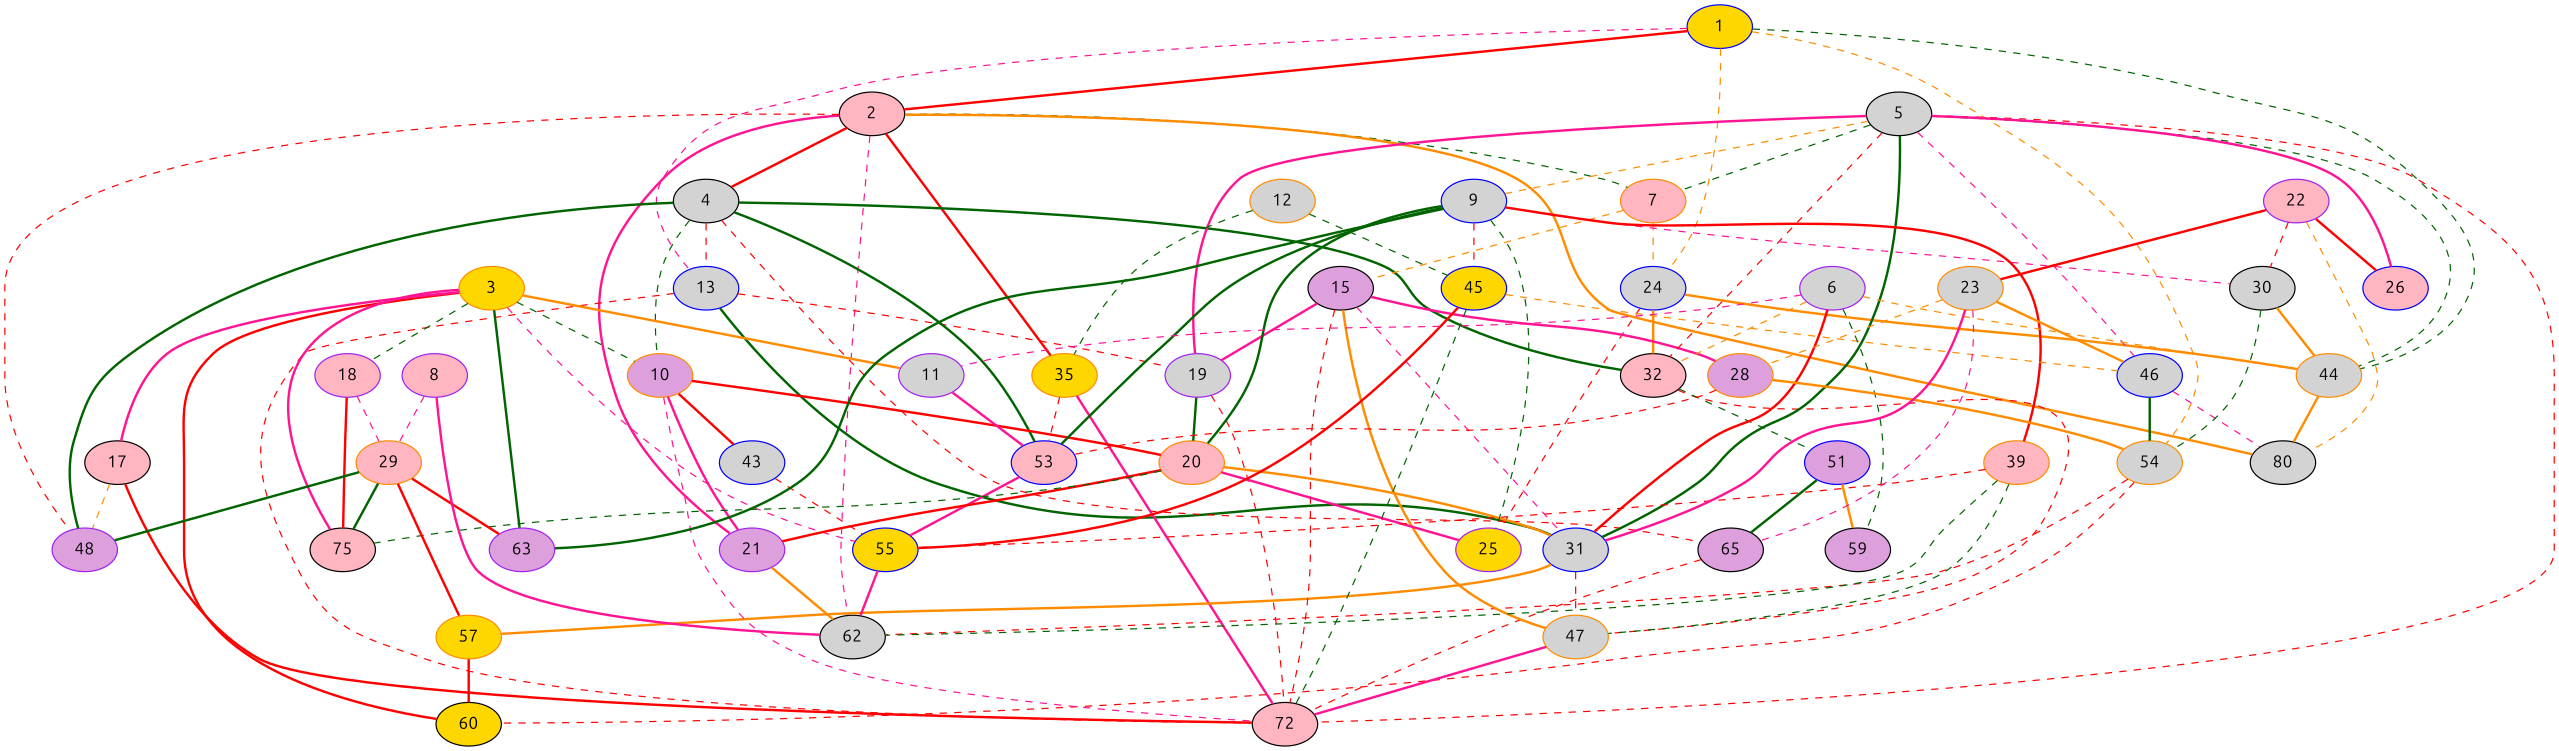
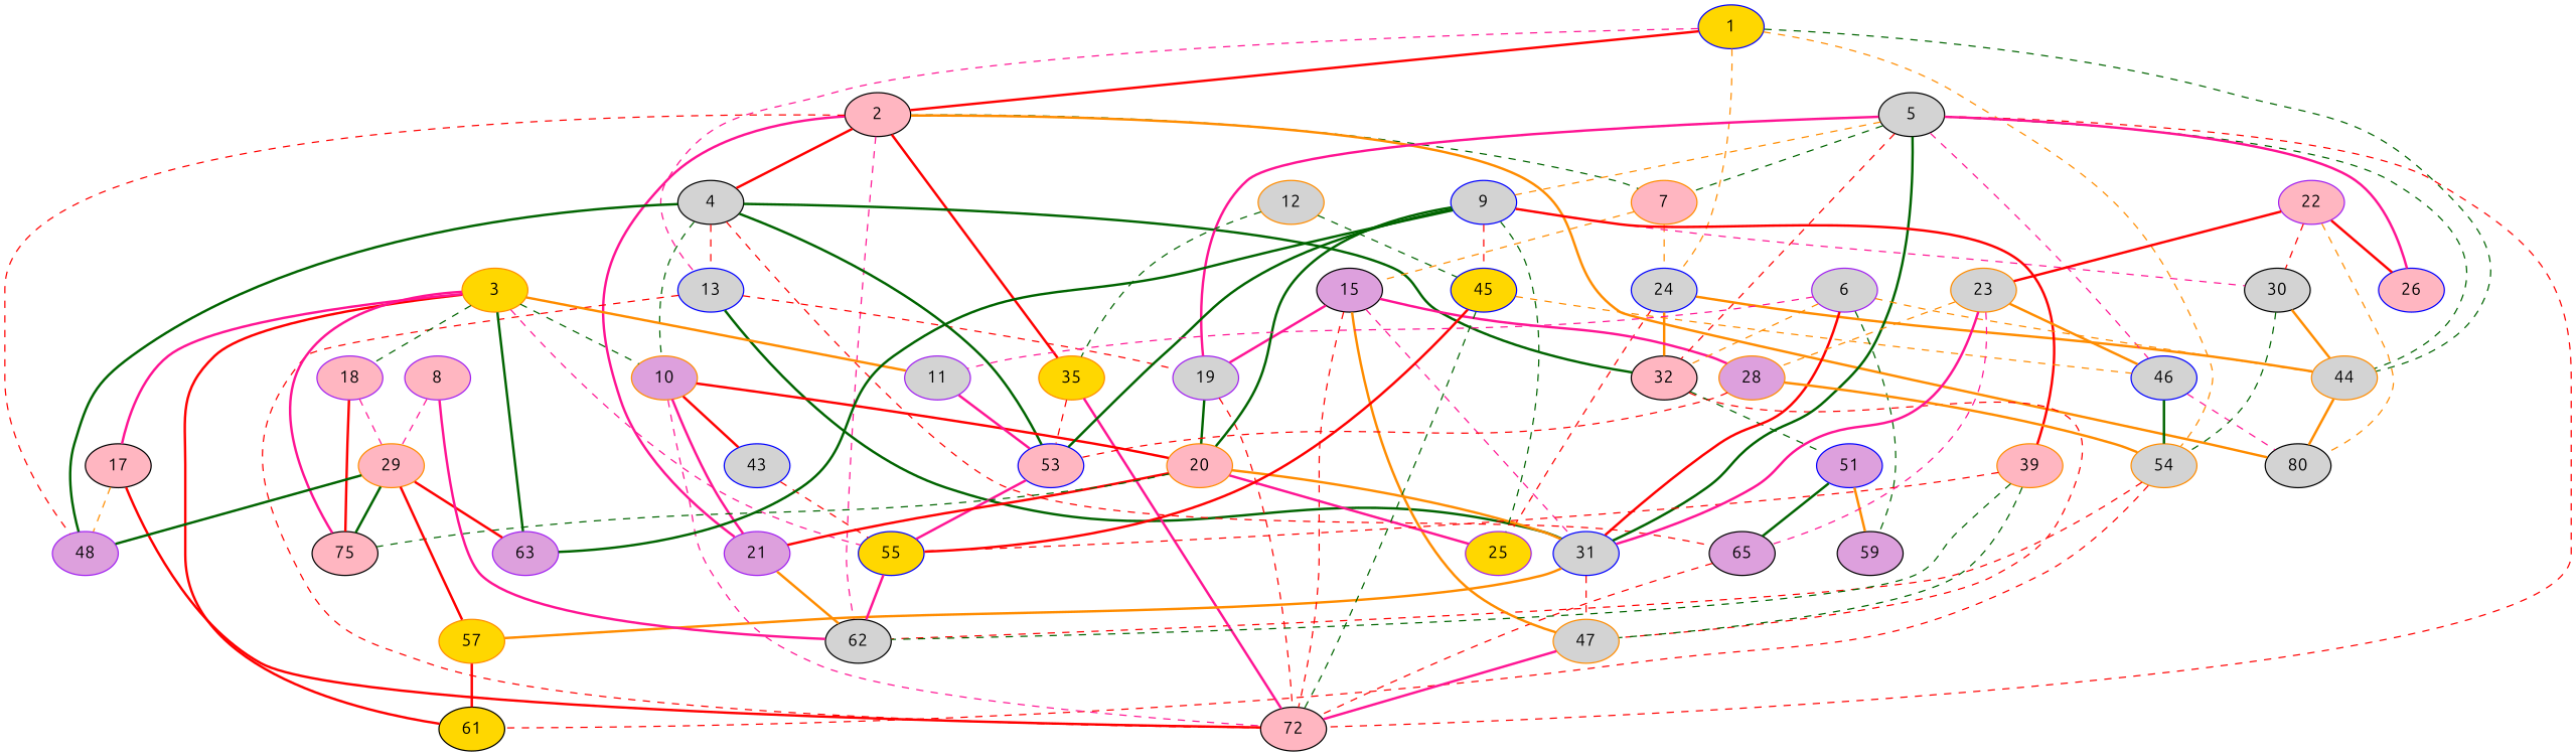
  graph {
    fontname=Ubuntu
    node [color=black fillcolor=lightgrey fontname=Ubuntu style=filled]
    edge [color=red fontname=Ubuntu style=dashed]
    1 [color=blue fillcolor=gold super="+58"]
    2 [fillcolor=lightpink super="+50"]
    13 [color=blue super="+76"]
    24 [color=blue super="+27"]
    44 [color=darkorange]
    54 [color=darkorange super="+60"]
    4 [super="+69"]
    7 [color=darkorange fillcolor=lightpink super="+78"]
    21 [color=purple fillcolor=plum]
    35 [color=darkorange fillcolor=gold]
    48 [color=purple fillcolor=plum]
    62 [super="+67"]
    80
    19 [color=purple super="+36"]
    31 [color=blue super="+64"]
    72 [fillcolor=lightpink super="+74"]
    32 [fillcolor=lightpink super="+77"]
    25 [color=purple fillcolor=gold]
-   61 [fillcolor=gold label=60]
+   61 [fillcolor=gold]
    10 [color=darkorange fillcolor=plum super="+66"]
    53 [color=blue fillcolor=lightpink super="+56"]
    65 [fillcolor=plum]
    15 [fillcolor=plum super="+33"]
    3 [color=darkorange fillcolor=gold super="+38"]
    11 [color=purple super="+16"]
    17 [fillcolor=lightpink super="+34"]
    18 [color=purple fillcolor=lightpink]
    55 [color=blue fillcolor=gold super="+68"]
    63 [color=purple fillcolor=plum]
    75 [fillcolor=lightpink]
    20 [color=darkorange fillcolor=lightpink super="+73"]
    43 [color=blue]
    29 [color=darkorange fillcolor=lightpink super="+49"]
    47 [color=darkorange super="+71"]
    51 [color=blue fillcolor=plum]
    5 [super="+14"]
    9 [color=blue super="+37"]
    26 [color=blue fillcolor=lightpink]
    46 [color=blue]
    30 [super="+70"]
    39 [color=darkorange fillcolor=lightpink]
    45 [color=blue fillcolor=gold super="+52"]
    57 [color=darkorange fillcolor=gold]
    6 [color=purple super="+40"]
    59 [fillcolor=plum]
    28 [color=darkorange fillcolor=plum super="+79"]
    8 [color=purple fillcolor=lightpink]
    12 [color=darkorange]
    22 [color=purple fillcolor=lightpink super="+42"]
    23 [color=darkorange super="+41"]
    1 -- 2 [style=bold]
    1 -- 13 [color=deeppink]
    1 -- 24 [color=darkorange]
    1 -- 44 [color=darkgreen]
    1 -- 54 [color=darkorange]
    2 -- 4 [style=bold]
    2 -- 7 [color=darkgreen]
    2 -- 21 [color=deeppink style=bold]
    2 -- 35 [style=bold]
    2 -- 48
    2 -- 62 [color=deeppink]
    2 -- 80 [color=darkorange style=bold]
    13 -- 19
    13 -- 31 [color=darkgreen style=bold]
    13 -- 72
    24 -- 44 [color=darkorange style=bold]
    24 -- 32 [color=darkorange style=bold]
    24 -- 25
    44 -- 80 [color=darkorange style=bold]
    54 -- 62
    54 -- 61
    4 -- 13
    4 -- 48 [color=darkgreen style=bold]
    4 -- 32 [color=darkgreen style=bold]
    4 -- 10 [color=darkgreen]
    4 -- 53 [color=darkgreen style=bold]
    4 -- 65
    7 -- 24 [color=darkorange weight=2]
    7 -- 15 [color=darkorange]
    21 -- 62 [color=darkorange style=bold]
    35 -- 72 [color=deeppink style=bold]
    35 -- 53
    19 -- 72
    19 -- 20 [color=darkgreen style=bold]
    31 -- 47
    31 -- 57 [color=darkorange style=bold]
    32 -- 47
    32 -- 51 [color=darkgreen]
    10 -- 21 [color=deeppink style=bold]
    10 -- 72 [color=deeppink]
    10 -- 20 [style=bold]
    10 -- 43 [style=bold]
    53 -- 55 [color=deeppink style=bold]
    65 -- 72
    15 -- 19 [color=deeppink style=bold]
    15 -- 31 [color=deeppink]
    15 -- 72
    15 -- 47 [color=darkorange style=bold]
    15 -- 28 [color=deeppink style=bold]
    3 -- 61 [style=bold]
    3 -- 10 [color=darkgreen]
    3 -- 11 [color=darkorange style=bold weight=2]
    3 -- 17 [color=deeppink style=bold]
    3 -- 18 [color=darkgreen]
    3 -- 55 [color=deeppink]
    3 -- 63 [color=darkgreen style=bold]
    3 -- 75 [color=deeppink style=bold]
    11 -- 53 [color=deeppink style=bold]
    17 -- 48 [color=darkorange]
    17 -- 72 [style=bold]
    18 -- 75 [style=bold]
    18 -- 29 [color=deeppink]
    55 -- 62 [color=deeppink style=bold]
    20 -- 21 [style=bold weight=2]
    20 -- 31 [color=darkorange style=bold]
    20 -- 25 [color=deeppink style=bold]
    20 -- 75 [color=darkgreen]
    43 -- 55 [weight=2]
    29 -- 48 [color=darkgreen style=bold]
    29 -- 63 [style=bold weight=2]
    29 -- 75 [color=darkgreen style=bold]
    29 -- 57 [style=bold]
    47 -- 72 [color=deeppink style=bold]
    51 -- 65 [color=darkgreen style=bold]
    51 -- 59 [color=darkorange style=bold]
    5 -- 44 [color=darkgreen]
    5 -- 7 [color=darkgreen]
    5 -- 19 [color=deeppink style=bold]
    5 -- 31 [color=darkgreen style=bold]
    5 -- 72
    5 -- 32
    5 -- 9 [color=darkorange]
    5 -- 26 [color=deeppink style=bold]
    5 -- 46 [color=deeppink]
    9 -- 25 [color=darkgreen]
    9 -- 53 [color=darkgreen style=bold]
    9 -- 63 [color=darkgreen style=bold]
    9 -- 20 [color=darkgreen style=bold]
    9 -- 30 [color=deeppink]
    9 -- 39 [style=bold]
    9 -- 45 [weight=2]
    46 -- 54 [color=darkgreen style=bold]
    46 -- 80 [color=deeppink]
    30 -- 44 [color=darkorange style=bold weight=2]
    30 -- 54 [color=darkgreen]
    39 -- 62 [color=darkgreen]
    39 -- 55
    39 -- 47 [color=darkgreen]
    45 -- 72 [color=darkgreen]
    45 -- 55 [style=bold]
    45 -- 46 [color=darkorange]
    57 -- 61 [style=bold]
    6 -- 44 [color=darkorange]
    6 -- 31 [style=bold]
    6 -- 32 [color=darkorange]
    6 -- 11 [color=deeppink]
    6 -- 59 [color=darkgreen]
    28 -- 54 [color=darkorange style=bold weight=2]
    28 -- 53
    8 -- 62 [color=deeppink style=bold]
    8 -- 29 [color=deeppink]
    12 -- 35 [color=darkgreen]
    12 -- 45 [color=darkgreen]
    22 -- 80 [color=darkorange]
    22 -- 26 [style=bold]
    22 -- 30
    22 -- 23 [style=bold]
    23 -- 31 [color=deeppink style=bold]
    23 -- 65 [color=deeppink]
    23 -- 46 [color=darkorange style=bold]
    23 -- 28 [color=darkorange]
  }
